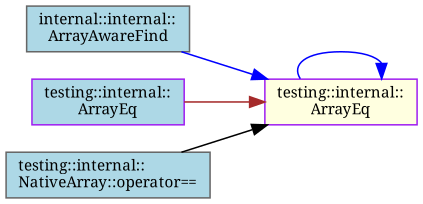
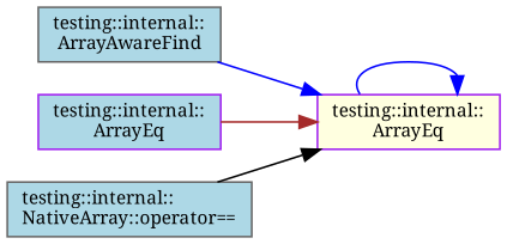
  digraph {
    rankdir=RL
    fontname="Noto Serif"
    node [color=purple fillcolor=lightblue fontname="Noto Serif" fontsize=10 shape=box style=filled]
    edge [color=blue dir=back fontname="Noto Serif" fontsize=10 labelfontname=Helvetica labelfontsize=10 style=solid]
    n1 [fillcolor=lightyellow fontcolor=black height=0.2 label="testing::internal::\lArrayEq" width=0.4]
-   n2 [color=gray40 height=0.2 label="internal::internal::\lArrayAwareFind" width=0.4]
+   n2 [color=gray40 height=0.2 label="testing::internal::\lArrayAwareFind" width=0.4]
    n3 [height=0.2 label="testing::internal::\lArrayEq" width=0.4]
    n4 [color=gray40 height=0.2 label="testing::internal::\lNativeArray::operator==" width=0.4]
    n1 -> n1
    n1 -> n2
    n1 -> n3 [color=brown]
    n1 -> n4 [color=black]
  }
